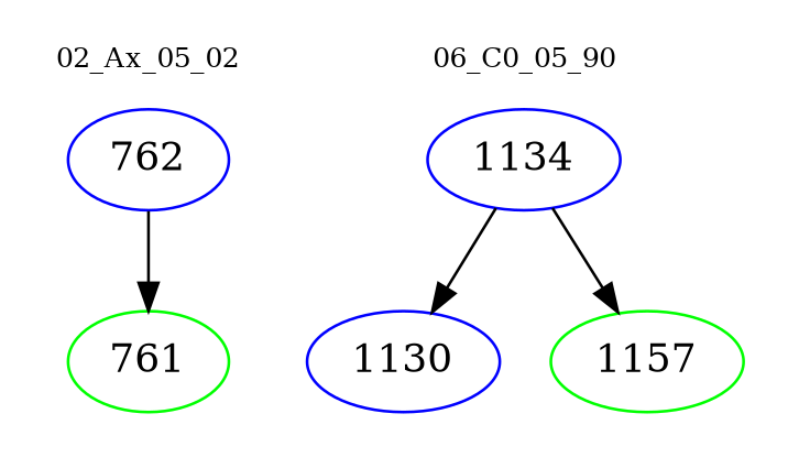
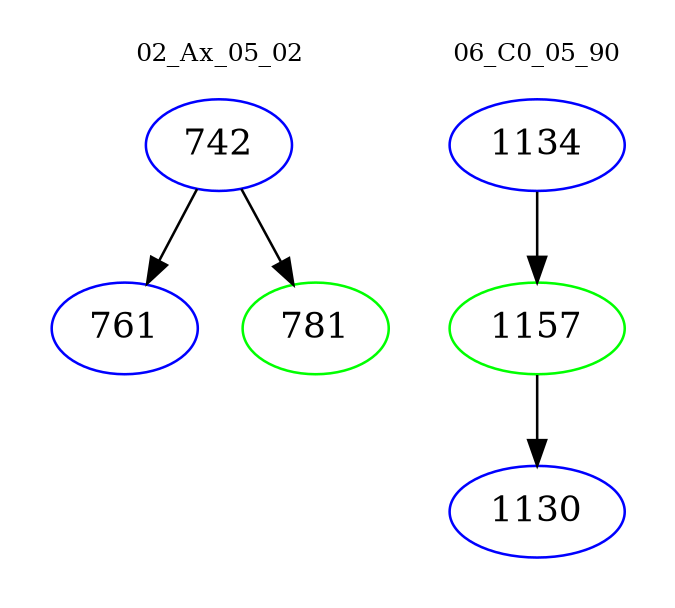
  digraph {
    node [color=blue]
    edge [color=black]
-   n1 [label=762]
-   n2 [color=green label=761]
+   n1 [label=742]
+   n2 [label=761]
+   n3 [color=green label=781]
    n4 [label=1134]
    n5 [label=1130]
    n6 [color=green label=1157]
    subgraph cluster_1 {
      color=white
      fontsize=10
      label="02_Ax_05_02"
      n1
      n2
+     n3
    }
    subgraph cluster_2 {
      color=white
      fontsize=10
      label="06_C0_05_90"
      n4
      n5
      n6
    }
    n1 -> n2
-   n4 -> n5
+   n1 -> n3
+   n6 -> n5
    n4 -> n6
  }
